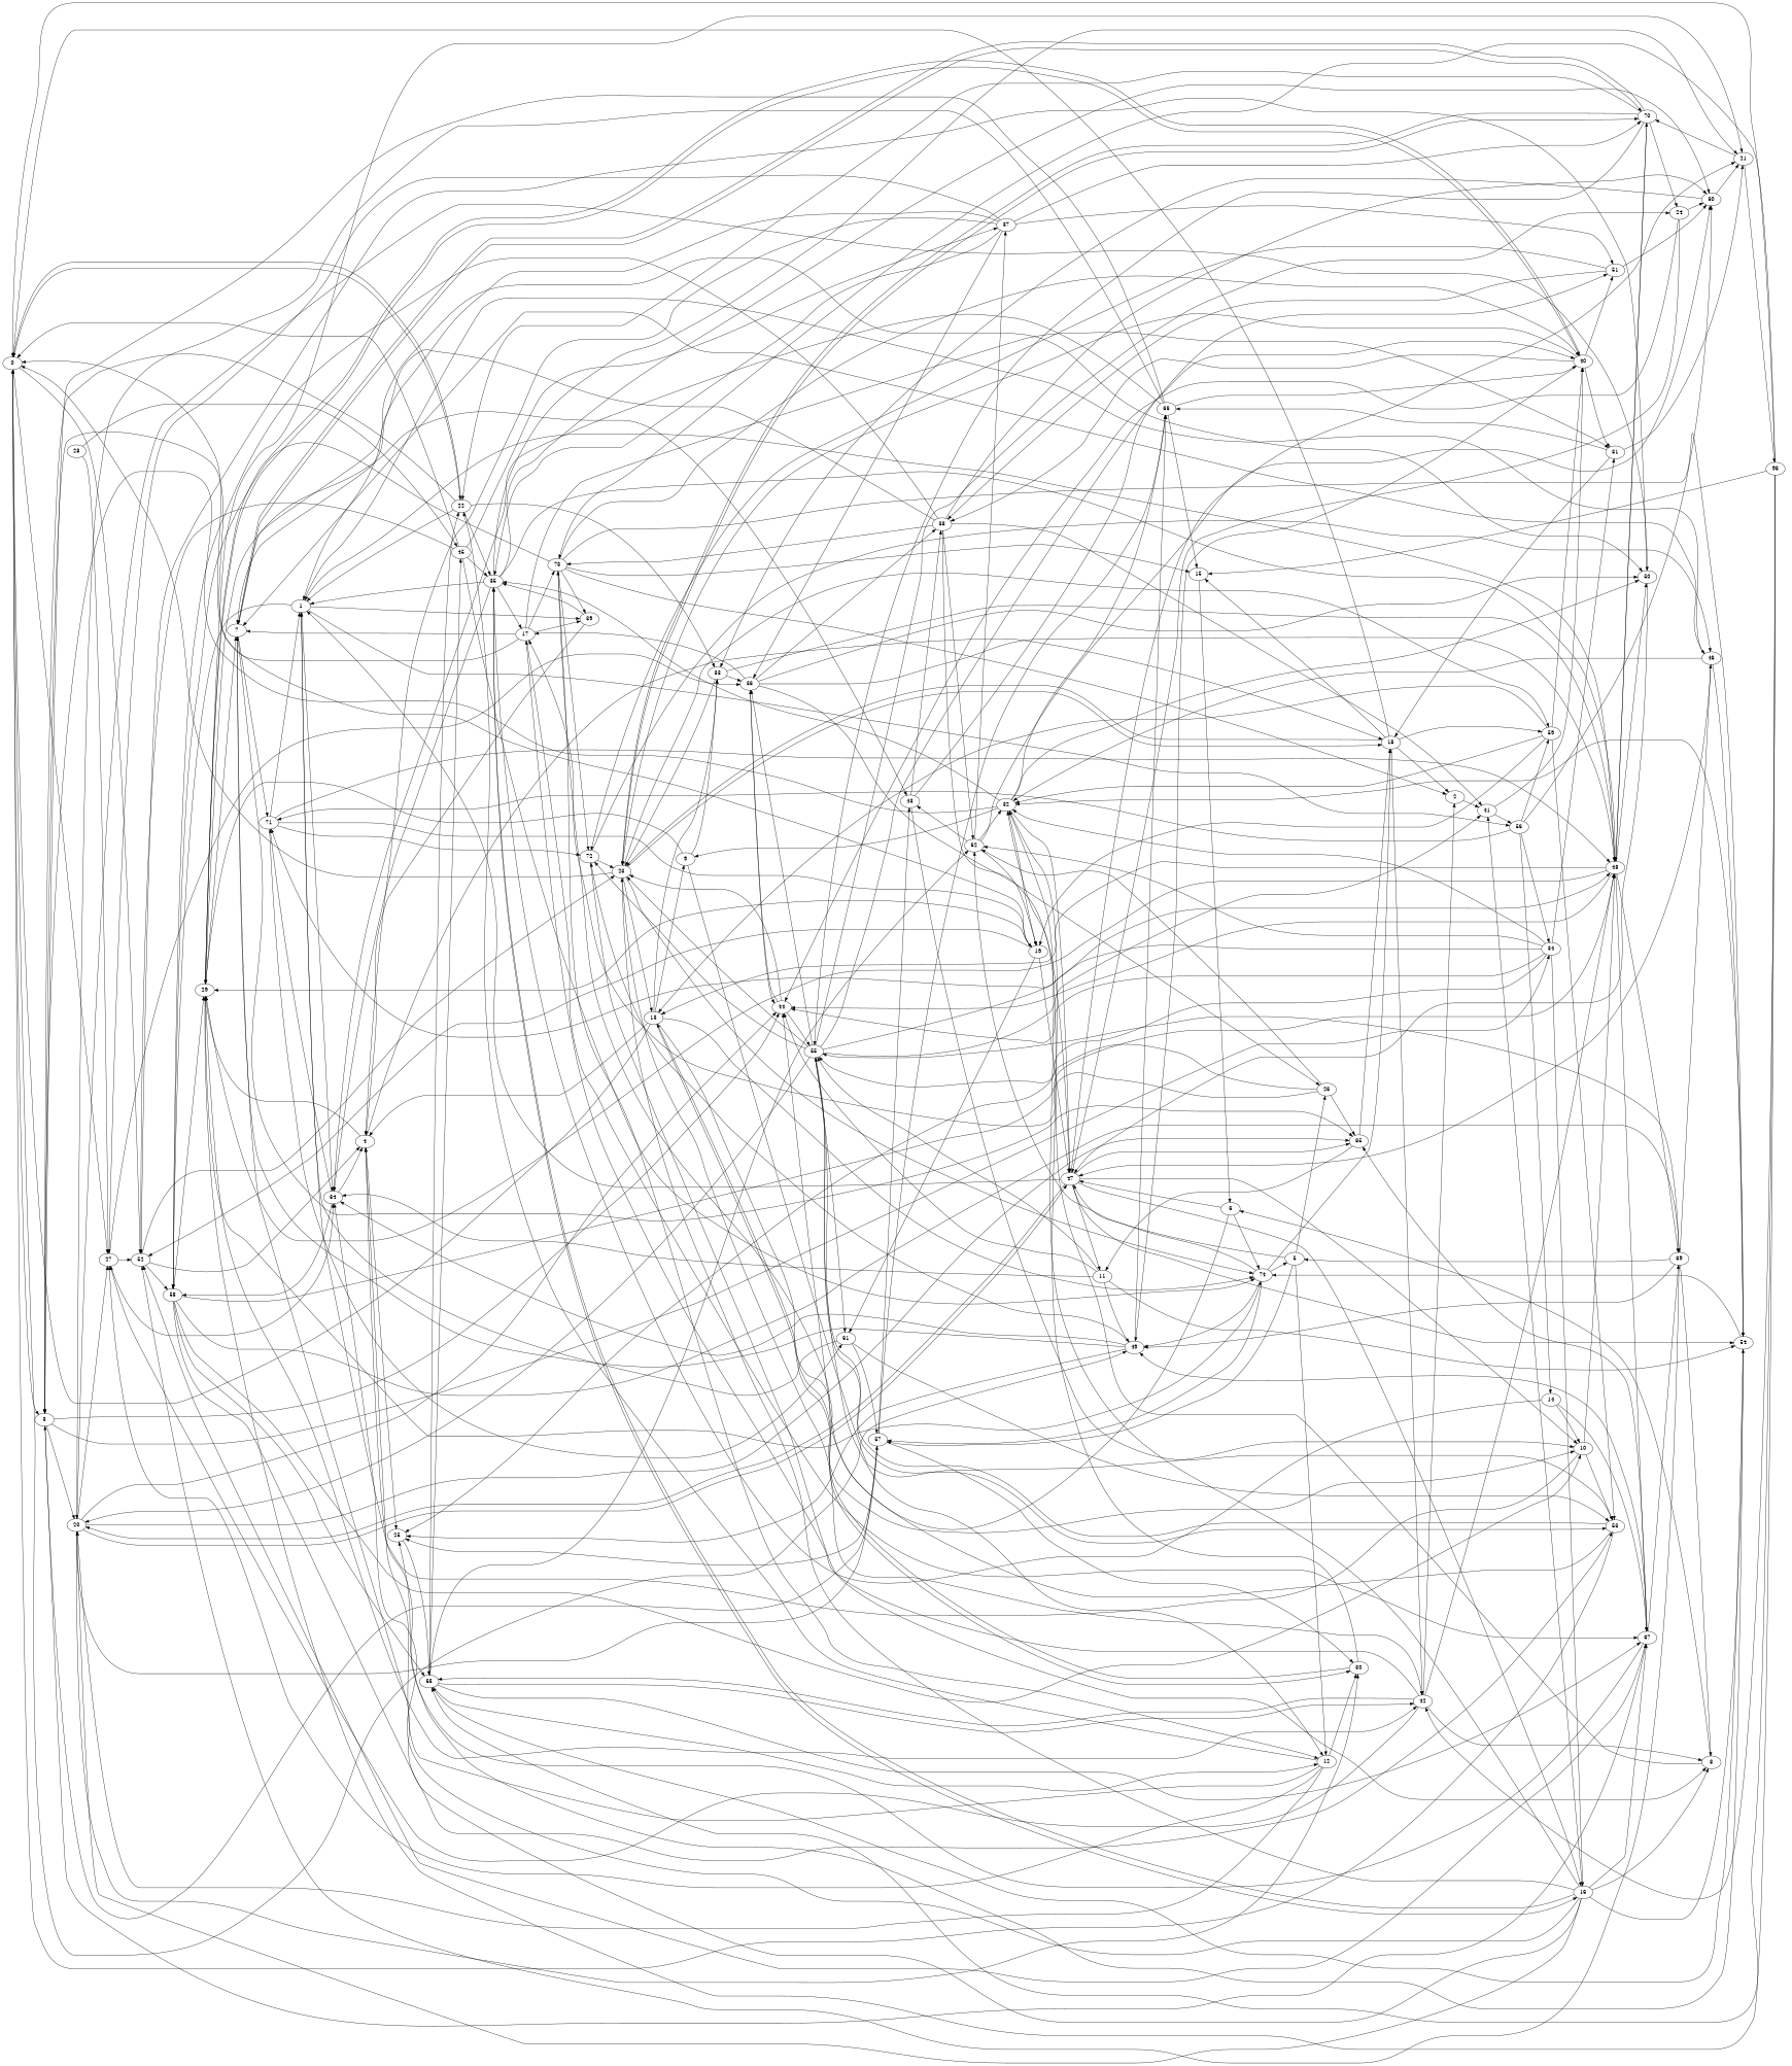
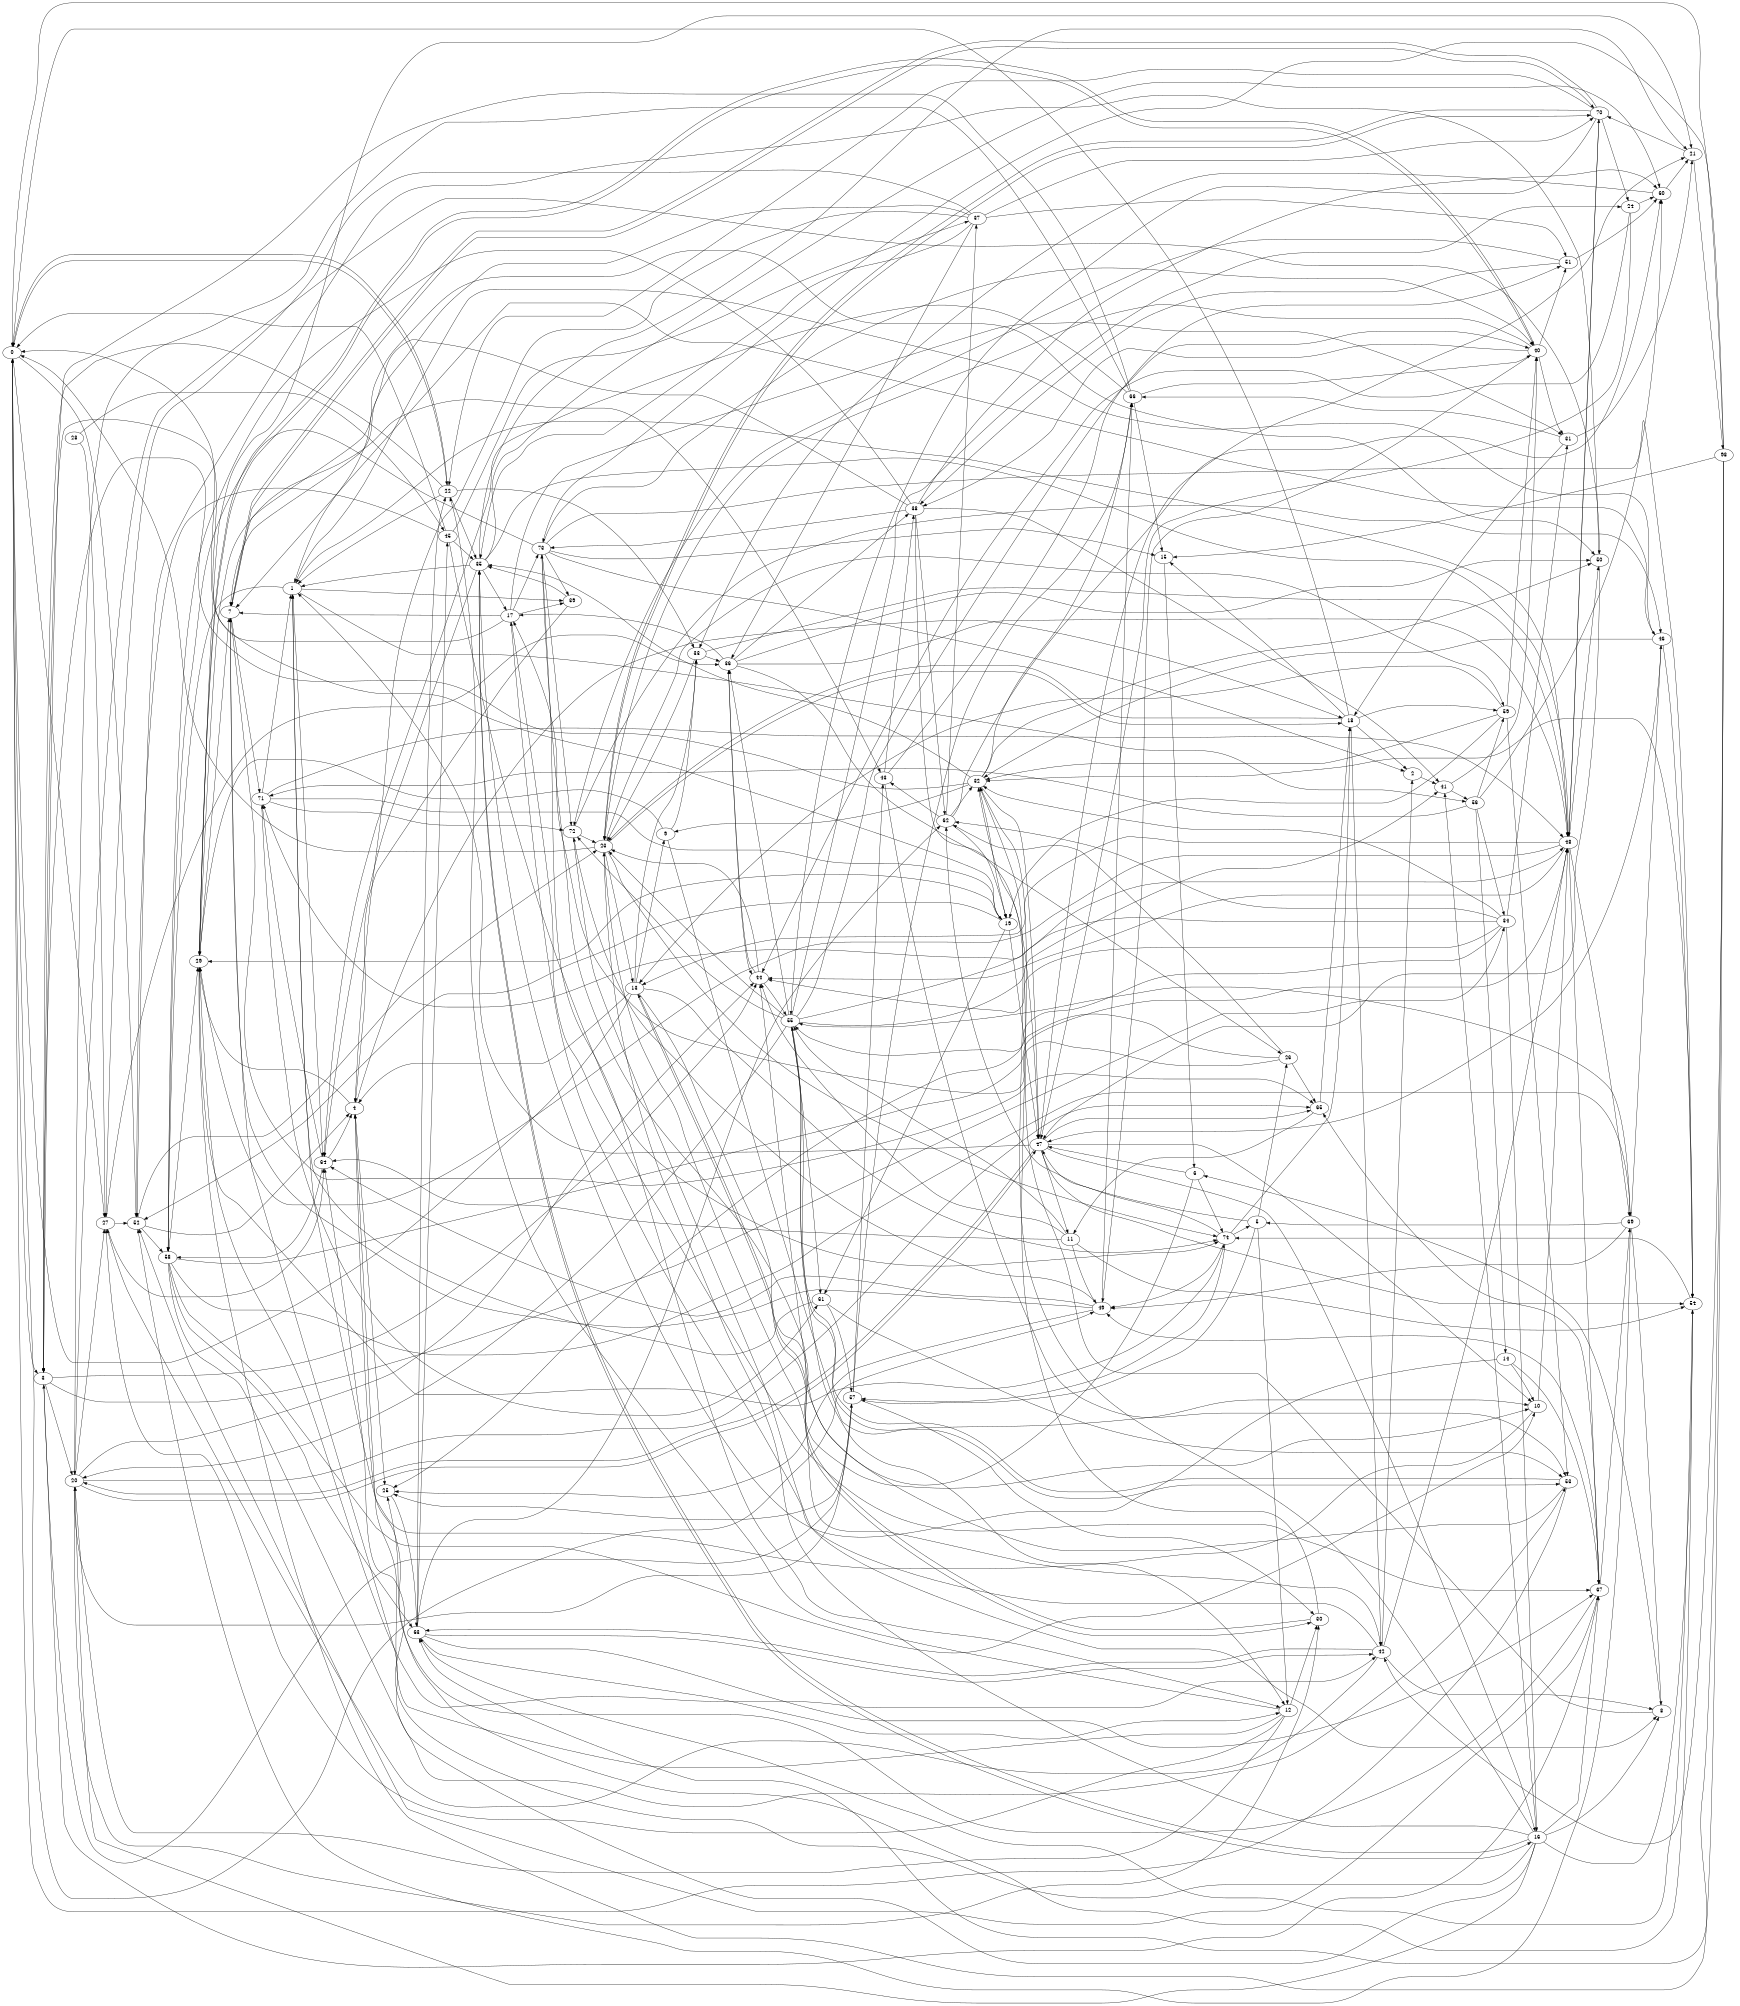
  strict digraph {
    rankdir=LR
    edge [weight=1]
    0
    3
    22
    27
    49
    52
    20
    34
    44
    67
    1
    33
    35
    64
    36
    25
    7
    66
    72
    58
    4
    23
    39
    46
    56
    47
    32
    54
    71
    14
    59
    60
    29
    10
    48
    53
    63
    69
    2
    41
    40
    57
    50
    65
    30
    62
    16
    31
    55
    18
    15
    42
    74
    21
    43
    5
    12
    26
    17
    19
    37
    6
    73
    11
    70
    24
    61
    8
    9
    13
    n71 [label=98]
    45
    38
    28
    51
    0 -> 3
    0 -> 22
    0 -> 27
    0 -> 49
    0 -> 52
    3 -> 20
    3 -> 34
    3 -> 44
    3 -> 67
    22 -> 0
    22 -> 3
    22 -> 1
    22 -> 33
    22 -> 35
    27 -> 52
    27 -> 64
    27 -> 36
    49 -> 64
    49 -> 25
    49 -> 7
    49 -> 66
    49 -> 72
    52 -> 58
    52 -> 4
    52 -> 23
    20 -> 27
    20 -> 44
    20 -> 47
    20 -> 57
    20 -> 50
    20 -> 65
    20 -> 30
    34 -> 44
    34 -> 25
    34 -> 32
    34 -> 71
    34 -> 62
    34 -> 16
    34 -> 31
    44 -> 36
    44 -> 23
    44 -> 55
    67 -> 49
    67 -> 52
    67 -> 4
    67 -> 69
    67 -> 65
    1 -> 64
    1 -> 58
    1 -> 39
    1 -> 46
    1 -> 56
    33 -> 36
    33 -> 23
    33 -> 48
    35 -> 1
    35 -> 64
    35 -> 60
    35 -> 48
    35 -> 16
    35 -> 21
    35 -> 17
    64 -> 58
    64 -> 4
    64 -> 71
    36 -> 44
    36 -> 48
    36 -> 50
    36 -> 26
    36 -> 17
    36 -> 38
    25 -> 63
    7 -> 71
    7 -> 50
    7 -> 65
    7 -> 70
    66 -> 3
    66 -> 20
    66 -> 64
    66 -> 40
    66 -> 15
    72 -> 23
    72 -> 46
    72 -> 8
    58 -> 29
    58 -> 10
    58 -> 48
    58 -> 53
    58 -> 63
    58 -> 69
    4 -> 25
    4 -> 29
    4 -> 18
    23 -> 0
    23 -> 59
    23 -> 18
    23 -> 42
    23 -> 74
    23 -> 70
    23 -> 13
    39 -> 35
    39 -> 4
    46 -> 7
    46 -> 47
    46 -> 32
    46 -> 54
    56 -> 34
    56 -> 71
    56 -> 14
    56 -> 59
    56 -> 60
    47 -> 20
    47 -> 1
    47 -> 54
    47 -> 10
    47 -> 65
    47 -> 16
    47 -> 21
    47 -> 11
    32 -> 3
    32 -> 35
    32 -> 66
    32 -> 47
    32 -> 50
    32 -> 19
    32 -> 9
    54 -> 25
    54 -> 32
    54 -> 63
    54 -> 74
    71 -> 1
    71 -> 72
    71 -> 48
    71 -> 19
    71 -> 61
    14 -> 67
    14 -> 35
    14 -> 10
    59 -> 32
    59 -> 53
    59 -> 40
    59 -> 19
    59 -> 13
    60 -> 33
    60 -> 21
    29 -> 7
    29 -> 40
    29 -> 42
    29 -> 74
    29 -> 21
    29 -> 43
    10 -> 1
    10 -> 48
-   10 -> 53
    48 -> 44
    48 -> 67
    48 -> 1
    48 -> 29
    48 -> 69
    48 -> 50
    48 -> 70
    48 -> 13
    53 -> 0
    53 -> 44
    53 -> 55
    63 -> 22
    63 -> 67
    63 -> 62
    63 -> 42
    63 -> 12
    63 -> 45
    69 -> 49
    69 -> 52
    69 -> 46
    69 -> 55
    69 -> 5
    69 -> 8
    2 -> 41
    41 -> 56
    41 -> 40
    40 -> 49
    40 -> 23
    40 -> 29
    40 -> 31
    40 -> 38
    40 -> 51
    57 -> 3
    57 -> 25
    57 -> 66
    57 -> 30
    57 -> 43
    50 -> 52
    50 -> 47
    65 -> 18
    65 -> 11
    30 -> 32
    30 -> 13
    62 -> 32
    62 -> 60
    62 -> 43
    62 -> 19
    62 -> 37
    16 -> 20
    16 -> 67
    16 -> 35
    16 -> 64
    16 -> 7
    16 -> 23
    16 -> 32
    16 -> 54
    16 -> 41
    16 -> 8
    31 -> 66
    31 -> 18
    31 -> 21
    55 -> 20
    55 -> 36
    55 -> 72
    55 -> 23
    55 -> 48
    55 -> 53
    55 -> 41
    55 -> 40
    55 -> 12
    55 -> 24
    55 -> 61
    18 -> 0
    18 -> 23
    18 -> 59
    18 -> 2
    18 -> 15
    18 -> 42
    15 -> 6
    42 -> 27
    42 -> 48
    42 -> 63
    42 -> 2
    42 -> 17
    42 -> 8
    74 -> 49
    74 -> 47
    74 -> 57
    74 -> 18
    74 -> 5
    21 -> 70
    21 -> n71
    43 -> 53
    43 -> 38
    43 -> 51
    5 -> 57
    5 -> 62
    5 -> 12
    5 -> 26
    12 -> 22
    12 -> 27
    12 -> 20
    12 -> 4
    12 -> 30
    26 -> 65
    26 -> 62
    26 -> 55
    26 -> 17
    17 -> 3
    17 -> 67
    17 -> 7
    17 -> 39
    17 -> 31
    17 -> 73
    19 -> 0
    19 -> 52
    19 -> 47
    19 -> 29
    19 -> 61
    37 -> 27
    37 -> 1
    37 -> 35
    37 -> 36
    37 -> 4
    37 -> 70
    37 -> 51
    6 -> 47
    6 -> 74
    6 -> 73
    73 -> 72
    73 -> 58
    73 -> 39
    73 -> 54
    73 -> 2
    73 -> 40
    73 -> 15
    73 -> 12
    11 -> 49
    11 -> 44
    11 -> 64
    11 -> 54
    11 -> 55
    70 -> 22
    70 -> 7
    70 -> 23
    70 -> 48
    70 -> 55
    70 -> 24
    24 -> 44
    24 -> 47
    24 -> 60
    61 -> 1
    61 -> 53
    61 -> 57
    8 -> 32
    8 -> 6
    9 -> 33
    9 -> 29
    9 -> 10
    13 -> 0
    13 -> 33
    13 -> 4
    13 -> 10
    13 -> 30
    13 -> 74
    13 -> 9
    n71 -> 0
    n71 -> 29
    n71 -> 63
    n71 -> 15
    n71 -> 42
    n71 -> 73
    45 -> 0
    45 -> 52
    45 -> 35
    45 -> 74
    45 -> 37
    38 -> 7
    38 -> 58
    38 -> 47
    38 -> 60
    38 -> 41
    38 -> 62
    38 -> 73
    28 -> 27
    28 -> 45
    51 -> 72
    51 -> 60
    51 -> 38
  }
